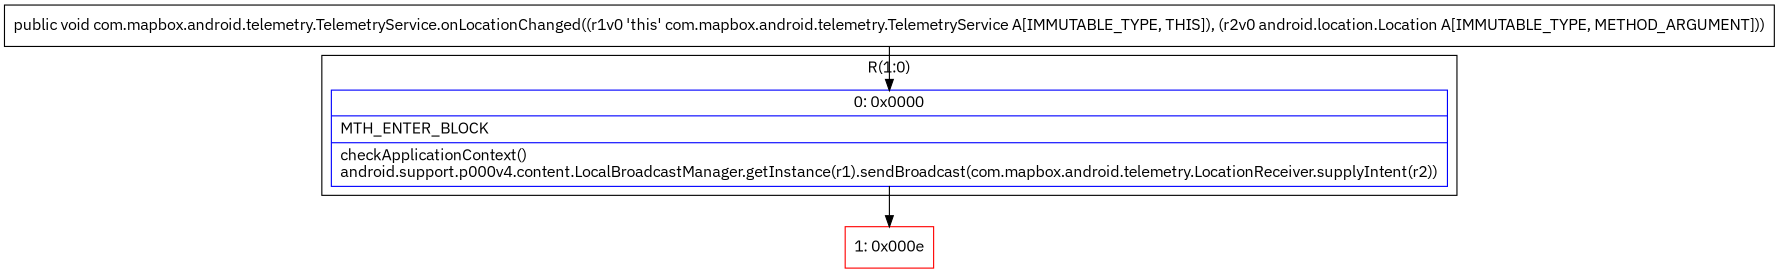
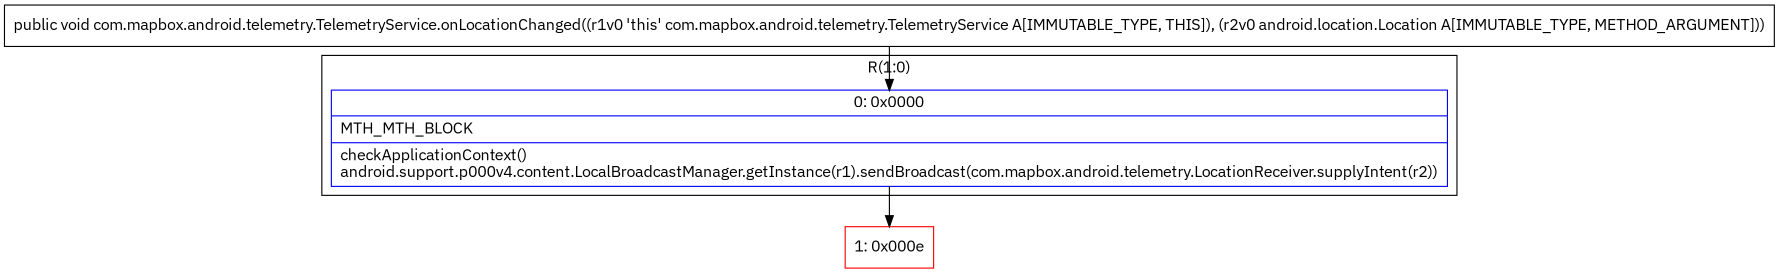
  digraph {
    fontname="IBM Plex Sans"
    node [shape=record fontname="IBM Plex Sans"]
    edge [fontname="IBM Plex Sans"]
-   n1 [color=blue label="{0\:\ 0x0000|MTH_ENTER_BLOCK\l|checkApplicationContext()\landroid.support.p000v4.content.LocalBroadcastManager.getInstance(r1).sendBroadcast(com.mapbox.android.telemetry.LocationReceiver.supplyIntent(r2))\l}"]
+   n1 [color=blue label="{0\:\ 0x0000|MTH_MTH_BLOCK\l|checkApplicationContext()\landroid.support.p000v4.content.LocalBroadcastManager.getInstance(r1).sendBroadcast(com.mapbox.android.telemetry.LocationReceiver.supplyIntent(r2))\l}"]
    n2 [color=red label="{1\:\ 0x000e}"]
    n3 [label="{public void com.mapbox.android.telemetry.TelemetryService.onLocationChanged((r1v0 'this' com.mapbox.android.telemetry.TelemetryService A[IMMUTABLE_TYPE, THIS]), (r2v0 android.location.Location A[IMMUTABLE_TYPE, METHOD_ARGUMENT])) }"]
    subgraph cluster_1 {
      label="R(1:0)"
      n1
    }
    n1 -> n2
    n3 -> n1
  }
